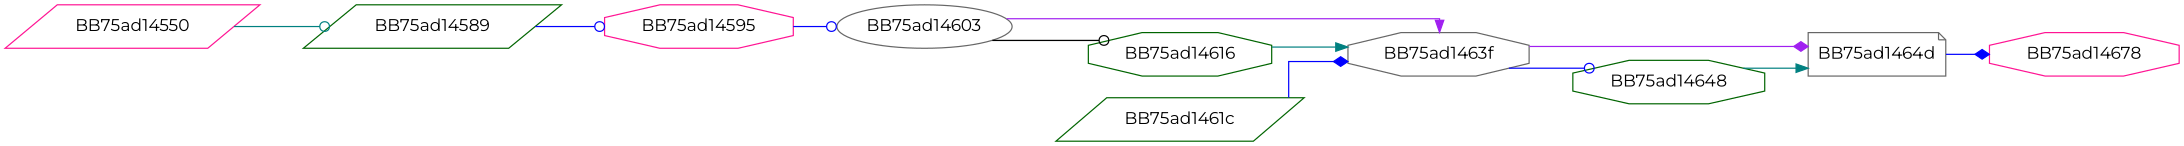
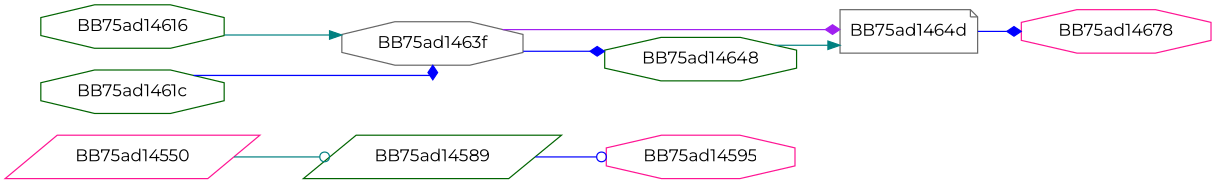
  digraph {
    fontname=Montserrat
    rankdir=LR
    splines=ortho
    node [color=darkgreen fontname=Montserrat shape=octagon]
    edge [arrowhead=odot color=blue fontname=Montserrat]
    BB75ad14550 [color=deeppink shape=parallelogram]
    BB75ad14589 [shape=parallelogram]
    BB75ad14595 [color=deeppink]
    BB75ad14678 [color=deeppink]
-   BB75ad14603 [color=gray40 shape=ellipse]
    BB75ad1463f [color=gray40]
    BB75ad14616
    BB75ad1464d [color=gray40 shape=note]
    BB75ad14648
-   BB75ad1461c [shape=parallelogram]
+   BB75ad1461c
    BB75ad14550 -> BB75ad14589 [color=teal]
    BB75ad14589 -> BB75ad14595
-   BB75ad14595 -> BB75ad14603
-   BB75ad14603 -> BB75ad1463f [arrowhead=normal color=purple]
-   BB75ad14603 -> BB75ad14616 [color=black]
    BB75ad1463f -> BB75ad1464d [arrowhead=diamond color=purple]
-   BB75ad1463f -> BB75ad14648
+   BB75ad1463f -> BB75ad14648 [arrowhead=diamond]
    BB75ad14616 -> BB75ad1463f [arrowhead=normal color=teal]
    BB75ad1464d -> BB75ad14678 [arrowhead=diamond]
    BB75ad14648 -> BB75ad1464d [arrowhead=normal color=teal]
    BB75ad1461c -> BB75ad1463f [arrowhead=diamond]
  }
